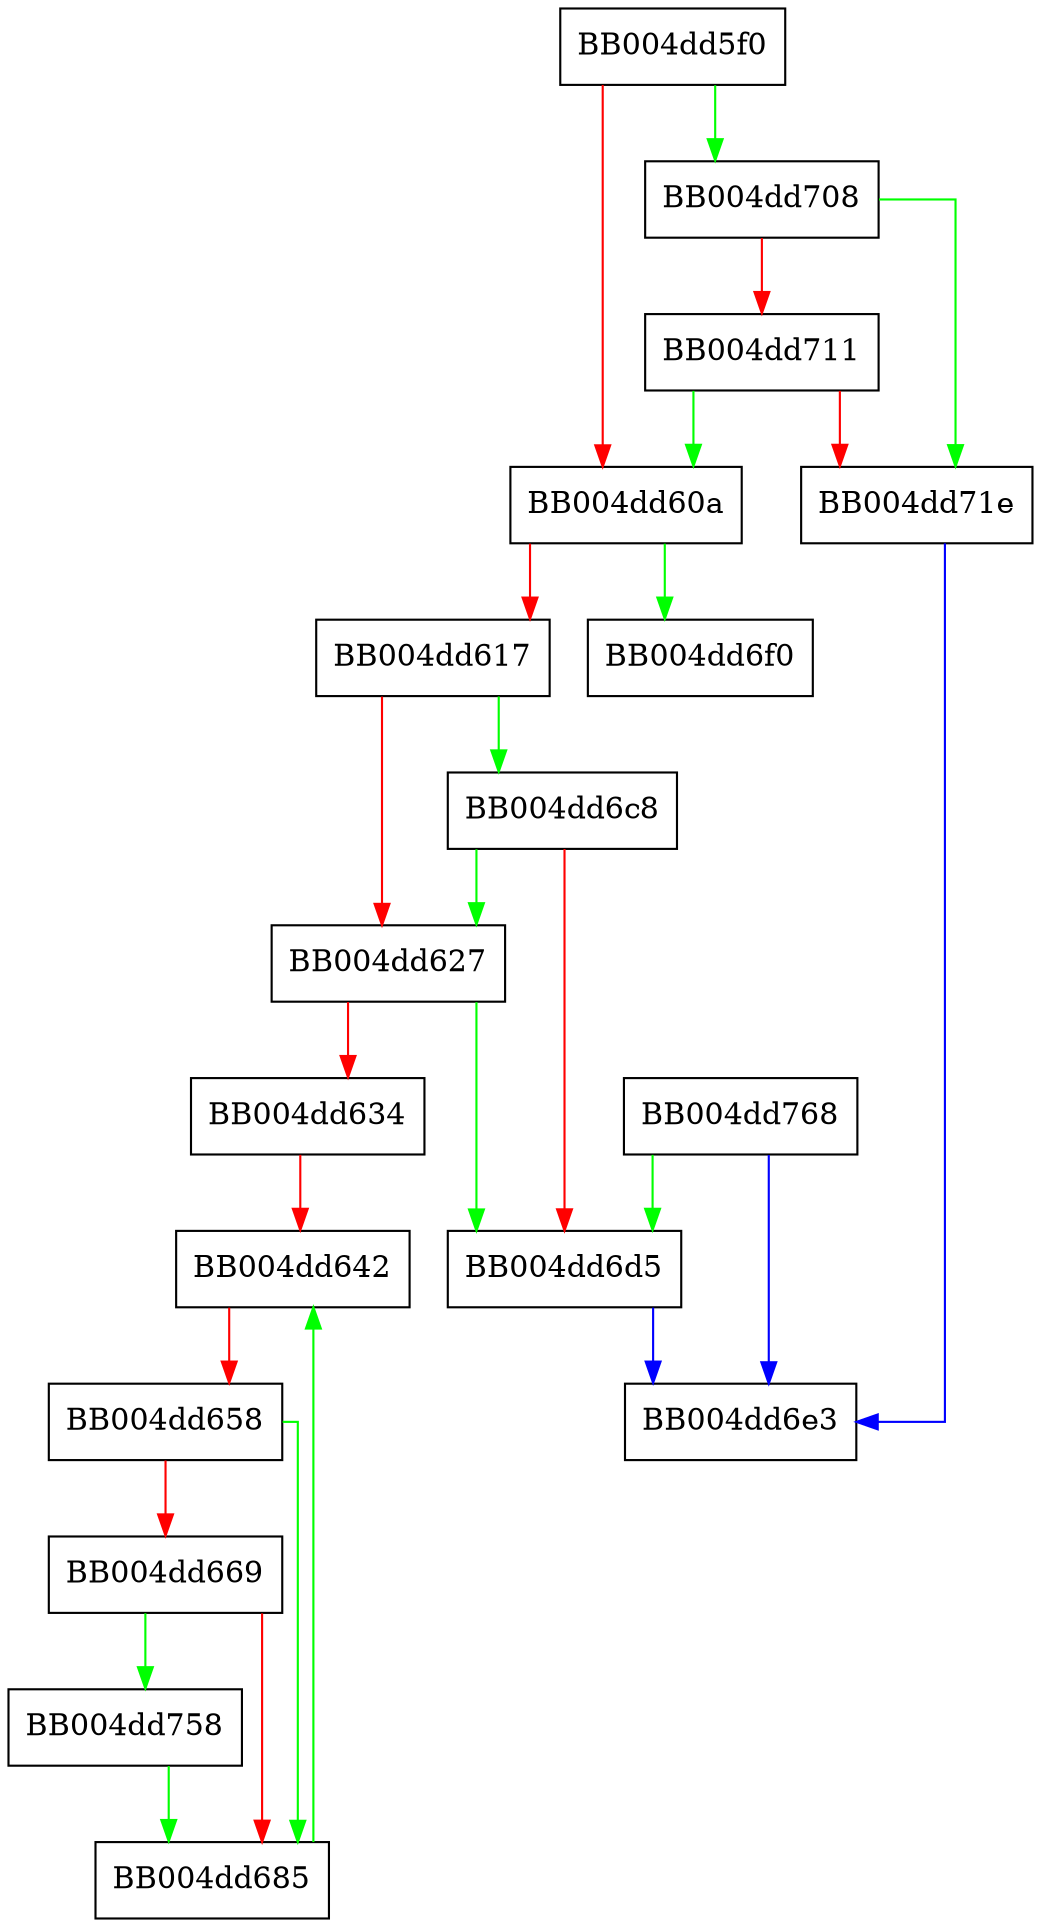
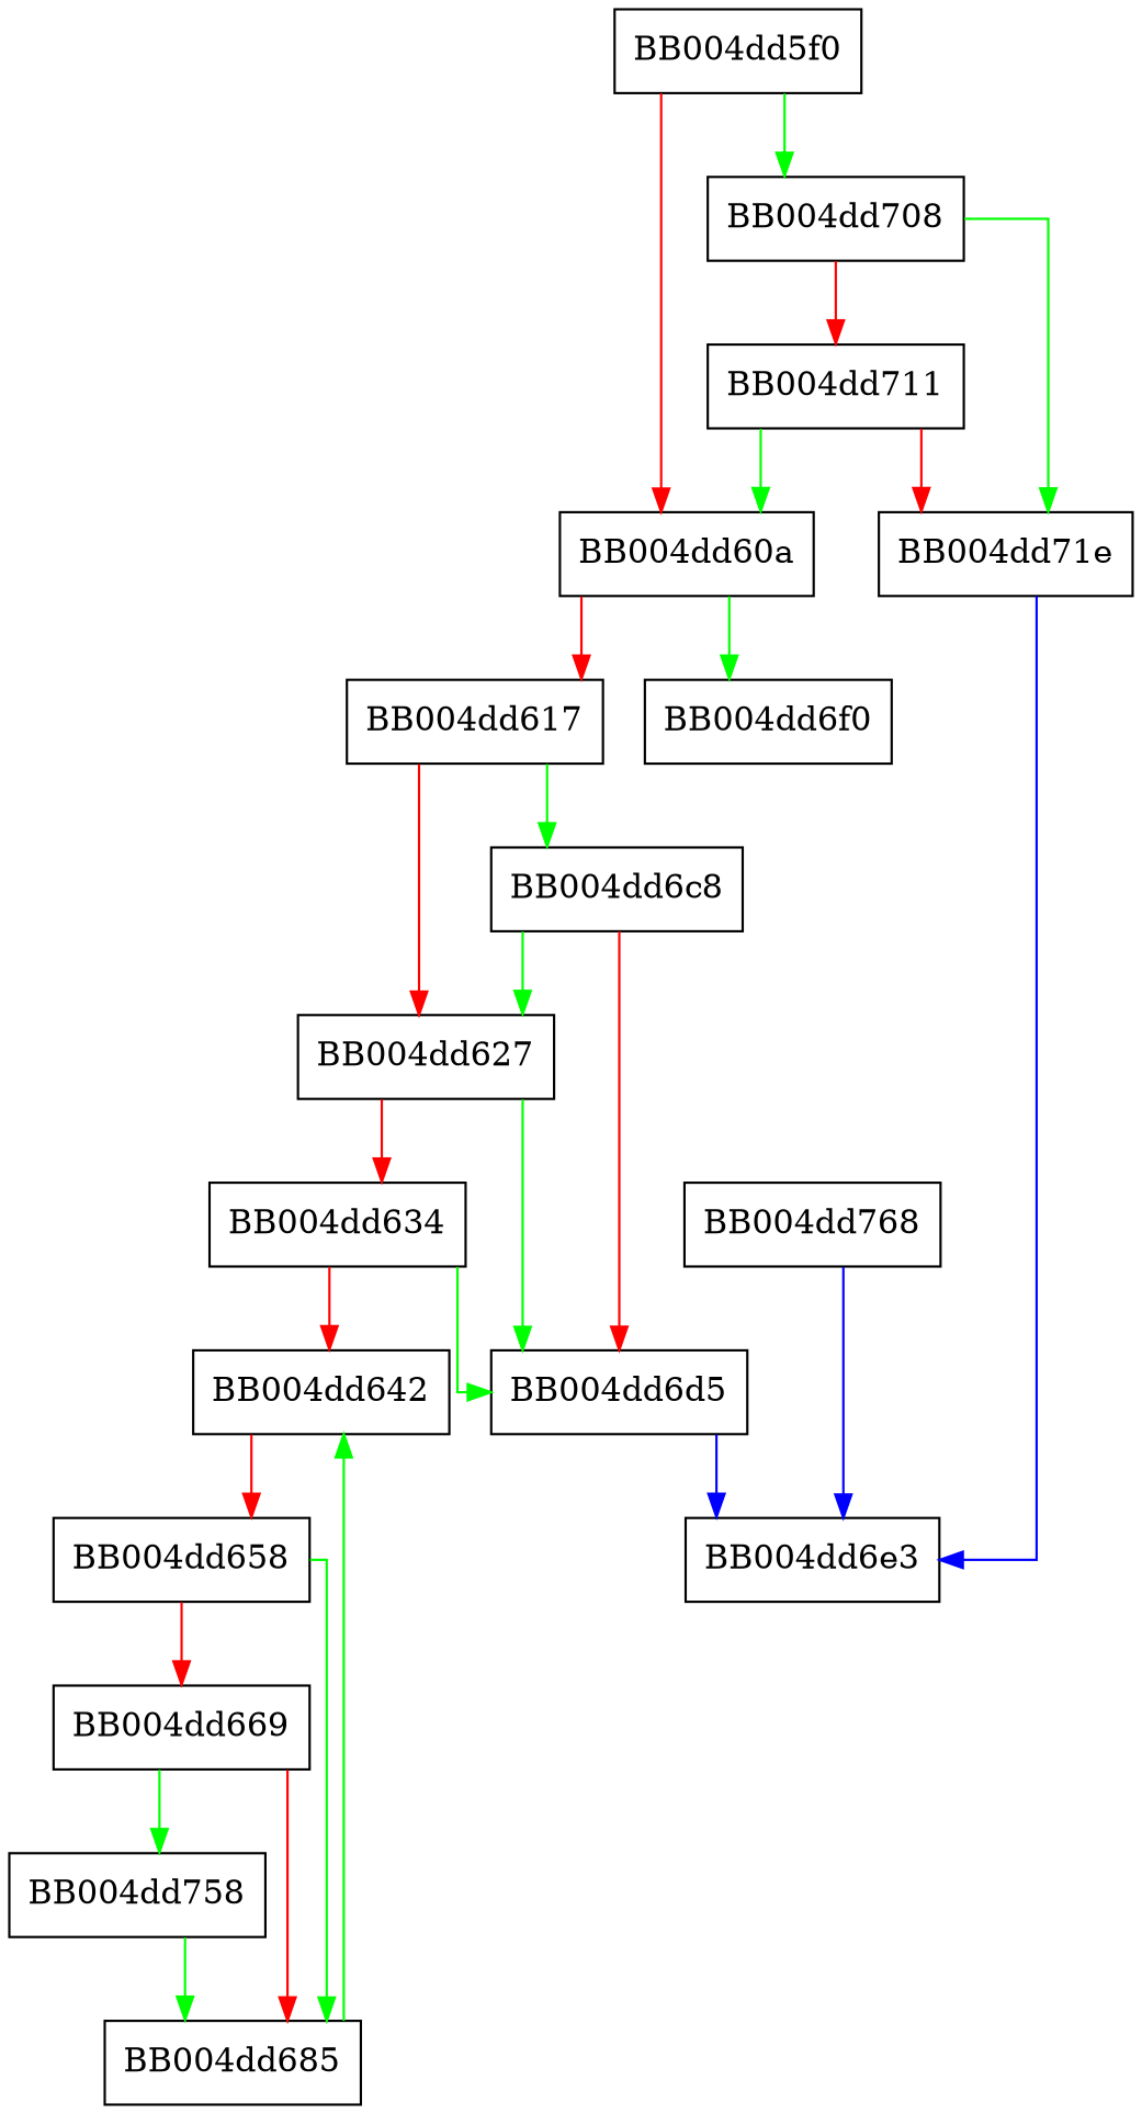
  digraph {
    splines=ortho
    node [shape=box]
    edge [color=green]
    BB004dd5f0
    BB004dd708
    BB004dd60a
    BB004dd71e
    BB004dd711
    BB004dd6f0
    BB004dd617
    BB004dd6e3
    BB004dd6c8
    BB004dd627
    BB004dd6d5
    BB004dd634
    BB004dd642
    BB004dd658
    BB004dd685
    BB004dd669
    BB004dd758
    BB004dd768
    BB004dd5f0 -> BB004dd708
    BB004dd5f0 -> BB004dd60a [color=red]
    BB004dd708 -> BB004dd71e
    BB004dd708 -> BB004dd711 [color=red]
    BB004dd60a -> BB004dd6f0
    BB004dd60a -> BB004dd617 [color=red]
    BB004dd71e -> BB004dd6e3 [color=blue]
    BB004dd711 -> BB004dd60a
    BB004dd711 -> BB004dd71e [color=red]
    BB004dd617 -> BB004dd6c8
    BB004dd617 -> BB004dd627 [color=red]
    BB004dd6c8 -> BB004dd627
    BB004dd6c8 -> BB004dd6d5 [color=red]
    BB004dd627 -> BB004dd6d5
    BB004dd627 -> BB004dd634 [color=red]
    BB004dd6d5 -> BB004dd6e3 [color=blue]
-   BB004dd768 -> BB004dd6d5
+   BB004dd634 -> BB004dd6d5
    BB004dd634 -> BB004dd642 [color=red]
    BB004dd642 -> BB004dd658 [color=red]
    BB004dd658 -> BB004dd685
    BB004dd658 -> BB004dd669 [color=red]
    BB004dd685 -> BB004dd642
    BB004dd669 -> BB004dd685 [color=red]
    BB004dd669 -> BB004dd758
    BB004dd758 -> BB004dd685
    BB004dd768 -> BB004dd6e3 [color=blue]
  }
